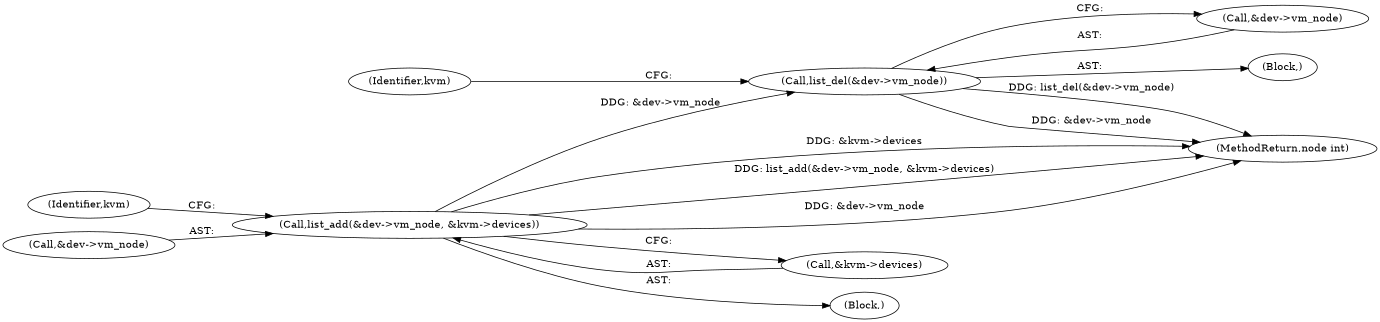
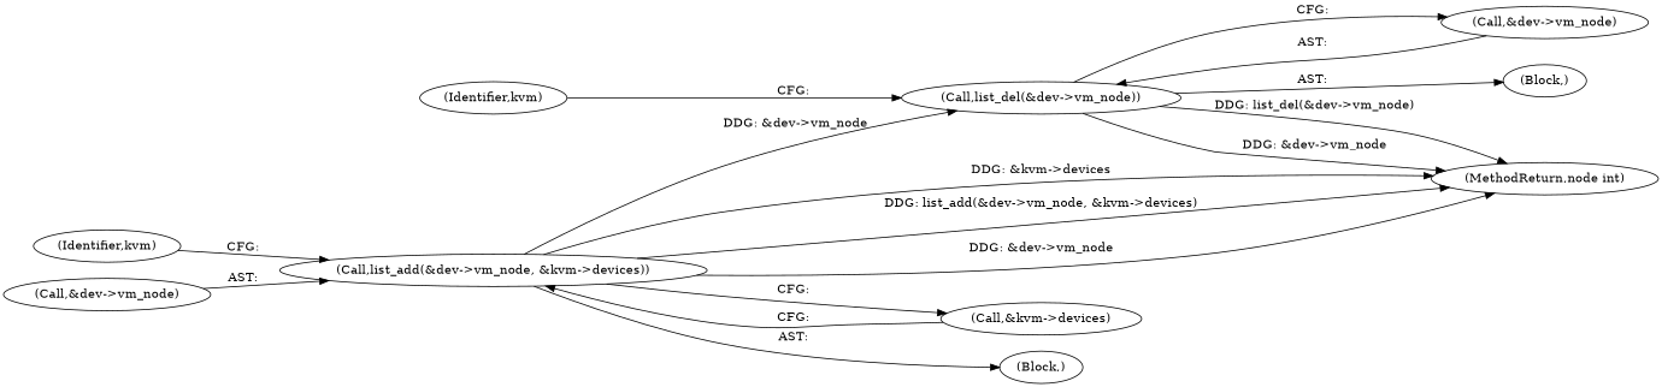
  digraph {
    rankdir=LR
    n1 [label="(Call,list_add(&dev->vm_node, &kvm->devices))"]
    n2 [label="(Call,list_del(&dev->vm_node))"]
    n3 [label="(MethodReturn,node int)"]
    n4 [label="(Call,&kvm->devices)"]
    n5 [label="(Block,)"]
    n6 [label="(Call,&dev->vm_node)"]
    n7 [label="(Block,)"]
    n8 [label="(Identifier,kvm)"]
    n9 [label="(Call,&dev->vm_node)"]
    n10 [label="(Identifier,kvm)"]
    n1 -> n2 [label="DDG: &dev->vm_node"]
    n1 -> n3 [label="DDG: &kvm->devices"]
    n1 -> n3 [label="DDG: list_add(&dev->vm_node, &kvm->devices)"]
    n1 -> n3 [label="DDG: &dev->vm_node"]
    n1 -> n4 [label="CFG: "]
    n1 -> n5 [label="AST: "]
    n2 -> n3 [label="DDG: list_del(&dev->vm_node)"]
    n2 -> n3 [label="DDG: &dev->vm_node"]
    n2 -> n6 [label="CFG: "]
    n2 -> n7 [label="AST: "]
-   n4 -> n1 [label="AST: "]
+   n4 -> n1 [label="CFG: "]
    n6 -> n2 [label="AST: "]
    n8 -> n1 [label="CFG: "]
    n9 -> n1 [label="AST: "]
    n10 -> n2 [label="CFG: "]
  }
